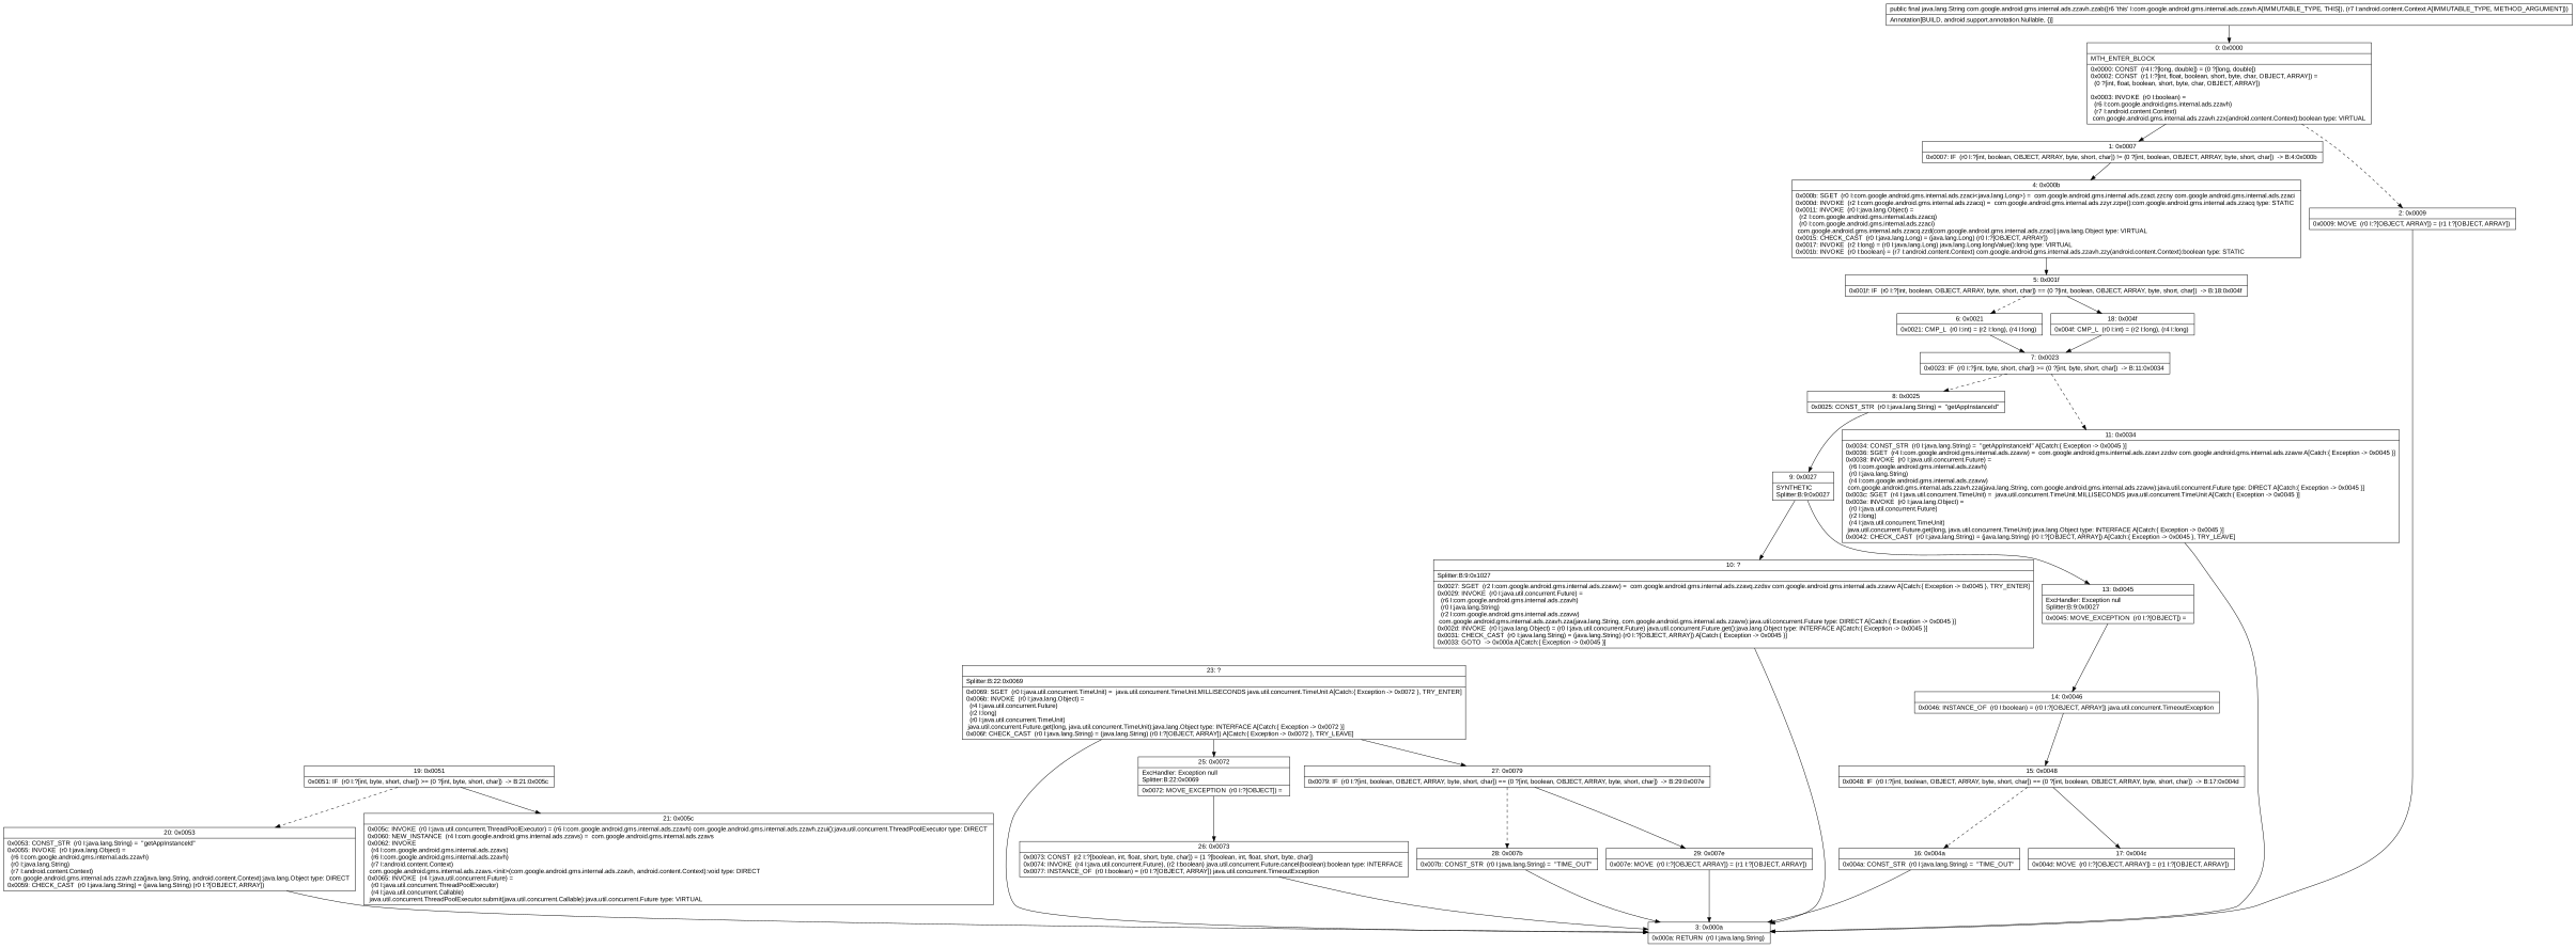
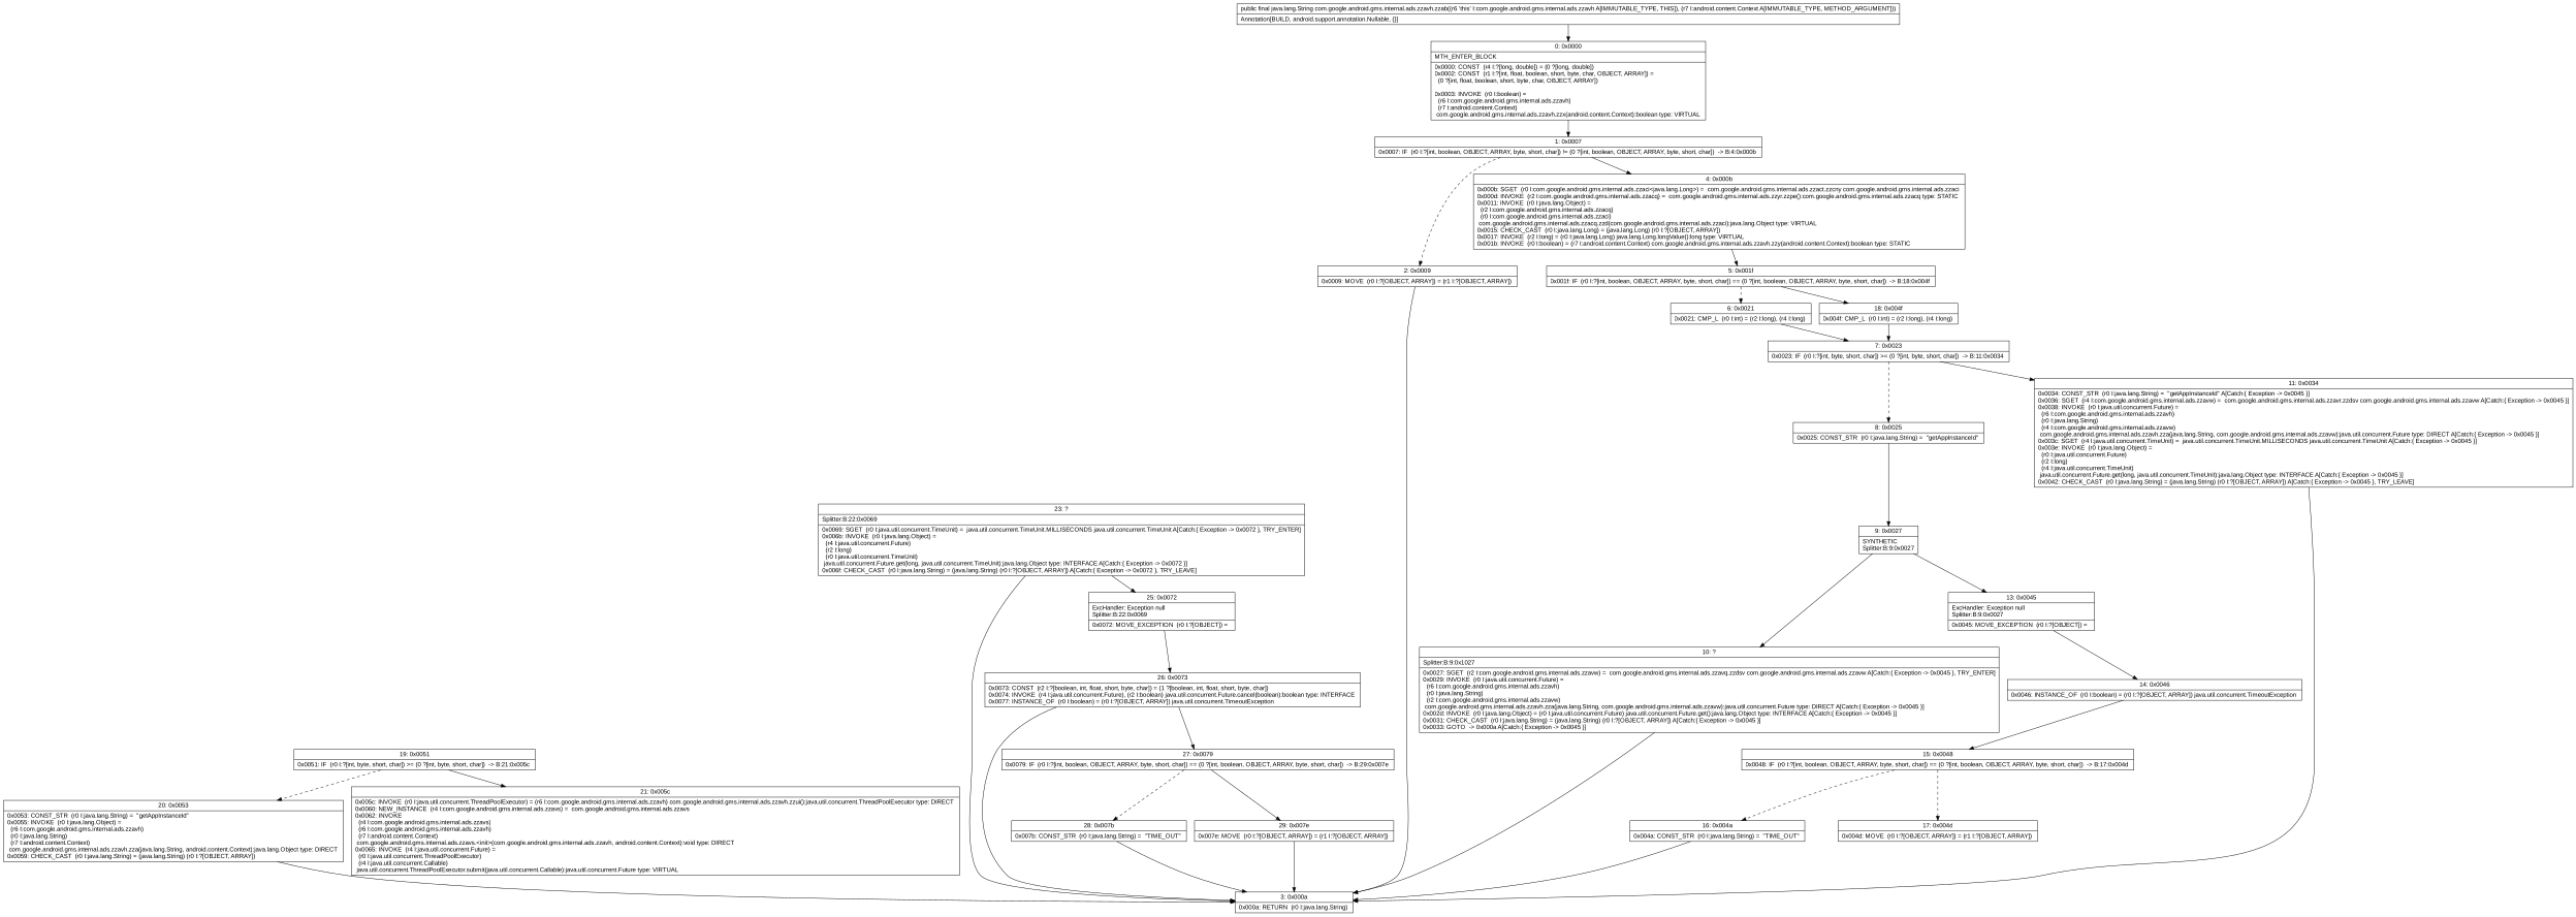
  digraph {
    fontname="Liberation Sans"
    node [fontname="Liberation Sans" shape=record]
    edge [fontname="Liberation Sans"]
    n1 [label="{0\:\ 0x0000|MTH_ENTER_BLOCK\l|0x0000: CONST  (r4 I:?[long, double]) = (0 ?[long, double]) \l0x0002: CONST  (r1 I:?[int, float, boolean, short, byte, char, OBJECT, ARRAY]) = \l  (0 ?[int, float, boolean, short, byte, char, OBJECT, ARRAY])\l \l0x0003: INVOKE  (r0 I:boolean) = \l  (r6 I:com.google.android.gms.internal.ads.zzavh)\l  (r7 I:android.content.Context)\l com.google.android.gms.internal.ads.zzavh.zzx(android.content.Context):boolean type: VIRTUAL \l}"]
    n2 [label="{1\:\ 0x0007|0x0007: IF  (r0 I:?[int, boolean, OBJECT, ARRAY, byte, short, char]) != (0 ?[int, boolean, OBJECT, ARRAY, byte, short, char])  \-\> B:4:0x000b \l}"]
    n3 [label="{2\:\ 0x0009|0x0009: MOVE  (r0 I:?[OBJECT, ARRAY]) = (r1 I:?[OBJECT, ARRAY]) \l}"]
    n4 [label="{4\:\ 0x000b|0x000b: SGET  (r0 I:com.google.android.gms.internal.ads.zzaci\<java.lang.Long\>) =  com.google.android.gms.internal.ads.zzact.zzcny com.google.android.gms.internal.ads.zzaci \l0x000d: INVOKE  (r2 I:com.google.android.gms.internal.ads.zzacq) =  com.google.android.gms.internal.ads.zzyr.zzpe():com.google.android.gms.internal.ads.zzacq type: STATIC \l0x0011: INVOKE  (r0 I:java.lang.Object) = \l  (r2 I:com.google.android.gms.internal.ads.zzacq)\l  (r0 I:com.google.android.gms.internal.ads.zzaci)\l com.google.android.gms.internal.ads.zzacq.zzd(com.google.android.gms.internal.ads.zzaci):java.lang.Object type: VIRTUAL \l0x0015: CHECK_CAST  (r0 I:java.lang.Long) = (java.lang.Long) (r0 I:?[OBJECT, ARRAY]) \l0x0017: INVOKE  (r2 I:long) = (r0 I:java.lang.Long) java.lang.Long.longValue():long type: VIRTUAL \l0x001b: INVOKE  (r0 I:boolean) = (r7 I:android.content.Context) com.google.android.gms.internal.ads.zzavh.zzy(android.content.Context):boolean type: STATIC \l}"]
    n5 [label="{3\:\ 0x000a|0x000a: RETURN  (r0 I:java.lang.String) \l}"]
    n6 [label="{5\:\ 0x001f|0x001f: IF  (r0 I:?[int, boolean, OBJECT, ARRAY, byte, short, char]) == (0 ?[int, boolean, OBJECT, ARRAY, byte, short, char])  \-\> B:18:0x004f \l}"]
    n7 [label="{6\:\ 0x0021|0x0021: CMP_L  (r0 I:int) = (r2 I:long), (r4 I:long) \l}"]
    n8 [label="{18\:\ 0x004f|0x004f: CMP_L  (r0 I:int) = (r2 I:long), (r4 I:long) \l}"]
    n9 [label="{7\:\ 0x0023|0x0023: IF  (r0 I:?[int, byte, short, char]) \>= (0 ?[int, byte, short, char])  \-\> B:11:0x0034 \l}"]
    n10 [label="{8\:\ 0x0025|0x0025: CONST_STR  (r0 I:java.lang.String) =  \"getAppInstanceId\" \l}"]
    n11 [label="{11\:\ 0x0034|0x0034: CONST_STR  (r0 I:java.lang.String) =  \"getAppInstanceId\" A[Catch:\{ Exception \-\> 0x0045 \}]\l0x0036: SGET  (r4 I:com.google.android.gms.internal.ads.zzavw) =  com.google.android.gms.internal.ads.zzavr.zzdsv com.google.android.gms.internal.ads.zzavw A[Catch:\{ Exception \-\> 0x0045 \}]\l0x0038: INVOKE  (r0 I:java.util.concurrent.Future) = \l  (r6 I:com.google.android.gms.internal.ads.zzavh)\l  (r0 I:java.lang.String)\l  (r4 I:com.google.android.gms.internal.ads.zzavw)\l com.google.android.gms.internal.ads.zzavh.zza(java.lang.String, com.google.android.gms.internal.ads.zzavw):java.util.concurrent.Future type: DIRECT A[Catch:\{ Exception \-\> 0x0045 \}]\l0x003c: SGET  (r4 I:java.util.concurrent.TimeUnit) =  java.util.concurrent.TimeUnit.MILLISECONDS java.util.concurrent.TimeUnit A[Catch:\{ Exception \-\> 0x0045 \}]\l0x003e: INVOKE  (r0 I:java.lang.Object) = \l  (r0 I:java.util.concurrent.Future)\l  (r2 I:long)\l  (r4 I:java.util.concurrent.TimeUnit)\l java.util.concurrent.Future.get(long, java.util.concurrent.TimeUnit):java.lang.Object type: INTERFACE A[Catch:\{ Exception \-\> 0x0045 \}]\l0x0042: CHECK_CAST  (r0 I:java.lang.String) = (java.lang.String) (r0 I:?[OBJECT, ARRAY]) A[Catch:\{ Exception \-\> 0x0045 \}, TRY_LEAVE]\l}"]
    n12 [label="{9\:\ 0x0027|SYNTHETIC\lSplitter:B:9:0x0027\l}"]
    n13 [label="{10\:\ ?|Splitter:B:9:0x1027\l|0x0027: SGET  (r2 I:com.google.android.gms.internal.ads.zzavw) =  com.google.android.gms.internal.ads.zzavq.zzdsv com.google.android.gms.internal.ads.zzavw A[Catch:\{ Exception \-\> 0x0045 \}, TRY_ENTER]\l0x0029: INVOKE  (r0 I:java.util.concurrent.Future) = \l  (r6 I:com.google.android.gms.internal.ads.zzavh)\l  (r0 I:java.lang.String)\l  (r2 I:com.google.android.gms.internal.ads.zzavw)\l com.google.android.gms.internal.ads.zzavh.zza(java.lang.String, com.google.android.gms.internal.ads.zzavw):java.util.concurrent.Future type: DIRECT A[Catch:\{ Exception \-\> 0x0045 \}]\l0x002d: INVOKE  (r0 I:java.lang.Object) = (r0 I:java.util.concurrent.Future) java.util.concurrent.Future.get():java.lang.Object type: INTERFACE A[Catch:\{ Exception \-\> 0x0045 \}]\l0x0031: CHECK_CAST  (r0 I:java.lang.String) = (java.lang.String) (r0 I:?[OBJECT, ARRAY]) A[Catch:\{ Exception \-\> 0x0045 \}]\l0x0033: GOTO  \-\> 0x000a A[Catch:\{ Exception \-\> 0x0045 \}]\l}"]
    n14 [label="{13\:\ 0x0045|ExcHandler: Exception null\lSplitter:B:9:0x0027\l|0x0045: MOVE_EXCEPTION  (r0 I:?[OBJECT]) =  \l}"]
    n15 [label="{14\:\ 0x0046|0x0046: INSTANCE_OF  (r0 I:boolean) = (r0 I:?[OBJECT, ARRAY]) java.util.concurrent.TimeoutException \l}"]
    n16 [label="{15\:\ 0x0048|0x0048: IF  (r0 I:?[int, boolean, OBJECT, ARRAY, byte, short, char]) == (0 ?[int, boolean, OBJECT, ARRAY, byte, short, char])  \-\> B:17:0x004d \l}"]
    n17 [label="{16\:\ 0x004a|0x004a: CONST_STR  (r0 I:java.lang.String) =  \"TIME_OUT\" \l}"]
    n18 [label="{17\:\ 0x004d|0x004d: MOVE  (r0 I:?[OBJECT, ARRAY]) = (r1 I:?[OBJECT, ARRAY]) \l}"]
    n19 [label="{19\:\ 0x0051|0x0051: IF  (r0 I:?[int, byte, short, char]) \>= (0 ?[int, byte, short, char])  \-\> B:21:0x005c \l}"]
    n20 [label="{20\:\ 0x0053|0x0053: CONST_STR  (r0 I:java.lang.String) =  \"getAppInstanceId\" \l0x0055: INVOKE  (r0 I:java.lang.Object) = \l  (r6 I:com.google.android.gms.internal.ads.zzavh)\l  (r0 I:java.lang.String)\l  (r7 I:android.content.Context)\l com.google.android.gms.internal.ads.zzavh.zza(java.lang.String, android.content.Context):java.lang.Object type: DIRECT \l0x0059: CHECK_CAST  (r0 I:java.lang.String) = (java.lang.String) (r0 I:?[OBJECT, ARRAY]) \l}"]
    n21 [label="{21\:\ 0x005c|0x005c: INVOKE  (r0 I:java.util.concurrent.ThreadPoolExecutor) = (r6 I:com.google.android.gms.internal.ads.zzavh) com.google.android.gms.internal.ads.zzavh.zzui():java.util.concurrent.ThreadPoolExecutor type: DIRECT \l0x0060: NEW_INSTANCE  (r4 I:com.google.android.gms.internal.ads.zzavs) =  com.google.android.gms.internal.ads.zzavs \l0x0062: INVOKE  \l  (r4 I:com.google.android.gms.internal.ads.zzavs)\l  (r6 I:com.google.android.gms.internal.ads.zzavh)\l  (r7 I:android.content.Context)\l com.google.android.gms.internal.ads.zzavs.\<init\>(com.google.android.gms.internal.ads.zzavh, android.content.Context):void type: DIRECT \l0x0065: INVOKE  (r4 I:java.util.concurrent.Future) = \l  (r0 I:java.util.concurrent.ThreadPoolExecutor)\l  (r4 I:java.util.concurrent.Callable)\l java.util.concurrent.ThreadPoolExecutor.submit(java.util.concurrent.Callable):java.util.concurrent.Future type: VIRTUAL \l}"]
    n22 [label="{23\:\ ?|Splitter:B:22:0x0069\l|0x0069: SGET  (r0 I:java.util.concurrent.TimeUnit) =  java.util.concurrent.TimeUnit.MILLISECONDS java.util.concurrent.TimeUnit A[Catch:\{ Exception \-\> 0x0072 \}, TRY_ENTER]\l0x006b: INVOKE  (r0 I:java.lang.Object) = \l  (r4 I:java.util.concurrent.Future)\l  (r2 I:long)\l  (r0 I:java.util.concurrent.TimeUnit)\l java.util.concurrent.Future.get(long, java.util.concurrent.TimeUnit):java.lang.Object type: INTERFACE A[Catch:\{ Exception \-\> 0x0072 \}]\l0x006f: CHECK_CAST  (r0 I:java.lang.String) = (java.lang.String) (r0 I:?[OBJECT, ARRAY]) A[Catch:\{ Exception \-\> 0x0072 \}, TRY_LEAVE]\l}"]
    n23 [label="{25\:\ 0x0072|ExcHandler: Exception null\lSplitter:B:22:0x0069\l|0x0072: MOVE_EXCEPTION  (r0 I:?[OBJECT]) =  \l}"]
    n24 [label="{26\:\ 0x0073|0x0073: CONST  (r2 I:?[boolean, int, float, short, byte, char]) = (1 ?[boolean, int, float, short, byte, char]) \l0x0074: INVOKE  (r4 I:java.util.concurrent.Future), (r2 I:boolean) java.util.concurrent.Future.cancel(boolean):boolean type: INTERFACE \l0x0077: INSTANCE_OF  (r0 I:boolean) = (r0 I:?[OBJECT, ARRAY]) java.util.concurrent.TimeoutException \l}"]
    n25 [label="{27\:\ 0x0079|0x0079: IF  (r0 I:?[int, boolean, OBJECT, ARRAY, byte, short, char]) == (0 ?[int, boolean, OBJECT, ARRAY, byte, short, char])  \-\> B:29:0x007e \l}"]
    n26 [label="{28\:\ 0x007b|0x007b: CONST_STR  (r0 I:java.lang.String) =  \"TIME_OUT\" \l}"]
    n27 [label="{29\:\ 0x007e|0x007e: MOVE  (r0 I:?[OBJECT, ARRAY]) = (r1 I:?[OBJECT, ARRAY]) \l}"]
    n28 [label="{public final java.lang.String com.google.android.gms.internal.ads.zzavh.zzab((r6 'this' I:com.google.android.gms.internal.ads.zzavh A[IMMUTABLE_TYPE, THIS]), (r7 I:android.content.Context A[IMMUTABLE_TYPE, METHOD_ARGUMENT]))  | Annotation[BUILD, android.support.annotation.Nullable, \{\}]\l}"]
    n1 -> n2
-   n1 -> n3 [style=dashed]
+   n2 -> n3 [style=dashed]
    n2 -> n4
    n3 -> n5
    n4 -> n6
    n6 -> n7 [style=dashed]
    n6 -> n8
    n7 -> n9
    n8 -> n9
    n9 -> n10 [style=dashed]
-   n9 -> n11 [style=dashed]
+   n9 -> n11
    n10 -> n12
    n11 -> n5
    n12 -> n13
    n12 -> n14
    n13 -> n5
    n14 -> n15
    n15 -> n16
    n16 -> n17 [style=dashed]
-   n16 -> n18
+   n16 -> n18 [style=dashed]
    n17 -> n5
    n19 -> n20 [style=dashed]
    n19 -> n21
    n20 -> n5
    n22 -> n5
    n22 -> n23
    n23 -> n24
    n24 -> n5
-   n22 -> n25
+   n24 -> n25
    n25 -> n26 [style=dashed]
    n25 -> n27
    n26 -> n5
    n27 -> n5
    n28 -> n1
  }
